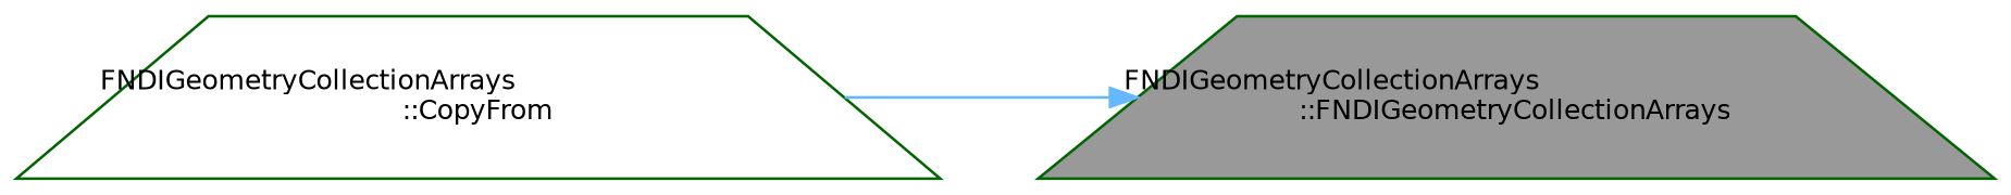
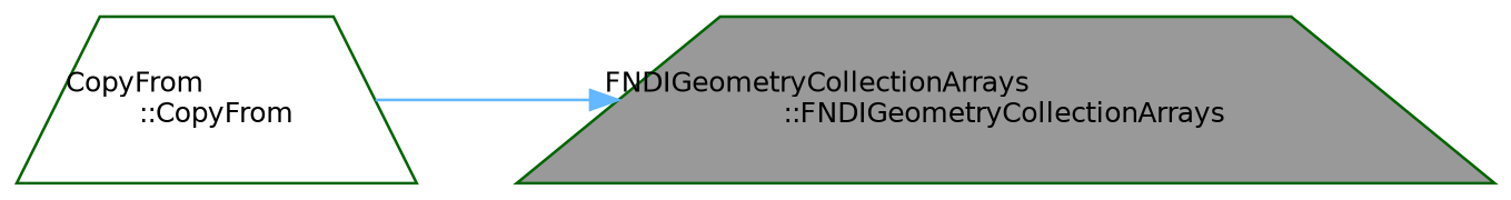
  digraph {
    rankdir=RL
    node [color=darkgreen fontname=Helvetica fontsize=10 shape=trapezium style=filled]
    n1 [fillcolor=grey60 fontcolor=black height=0.2 label="FNDIGeometryCollectionArrays\l::FNDIGeometryCollectionArrays" width=0.4]
-   n2 [fillcolor=white height=0.2 label="FNDIGeometryCollectionArrays\l::CopyFrom" width=0.4]
+   n2 [fillcolor=white height=0.2 label="CopyFrom\l::CopyFrom" width=0.4]
    n1 -> n2 [color=steelblue1 dir=back fontname=Helvetica fontsize=10 labelfontname=Helvetica labelfontsize=10 style=solid]
  }
